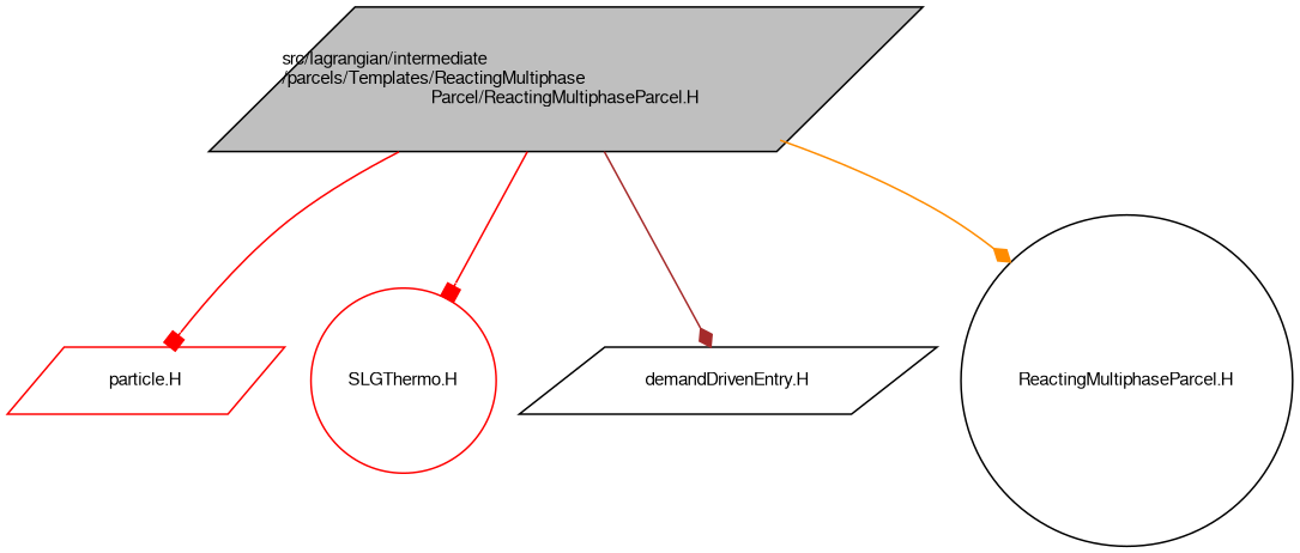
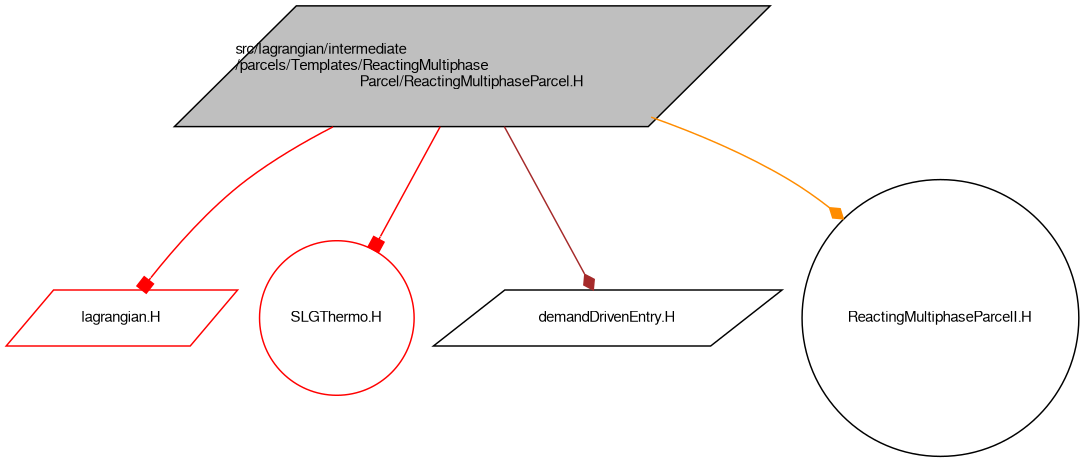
  digraph {
    node [color=black fontname=FreeSans fontsize=10 shape=parallelogram]
    edge [arrowhead=box color=red fontname=FreeSans fontsize=10 labelfontname=FreeSans labelfontsize=10 style=solid]
    n1 [fillcolor=grey75 fontcolor=black height=0.2 label="src/lagrangian/intermediate\l/parcels/Templates/ReactingMultiphase\lParcel/ReactingMultiphaseParcel.H" style=filled width=0.4]
-   n2 [color=red height=0.2 label="particle.H" width=0.4]
+   n2 [color=red height=0.2 label="lagrangian.H" width=0.4]
    n3 [color=red height=0.2 label="SLGThermo.H" shape=circle width=0.4]
    n4 [height=0.2 label="demandDrivenEntry.H" width=0.4]
-   n5 [height=0.2 label="ReactingMultiphaseParcel.H" shape=circle width=0.4]
+   n5 [height=0.2 label="ReactingMultiphaseParcelI.H" shape=circle width=0.4]
    n1 -> n2
    n1 -> n3
    n1 -> n4 [arrowhead=diamond color=brown]
    n1 -> n5 [arrowhead=diamond color=darkorange]
  }
